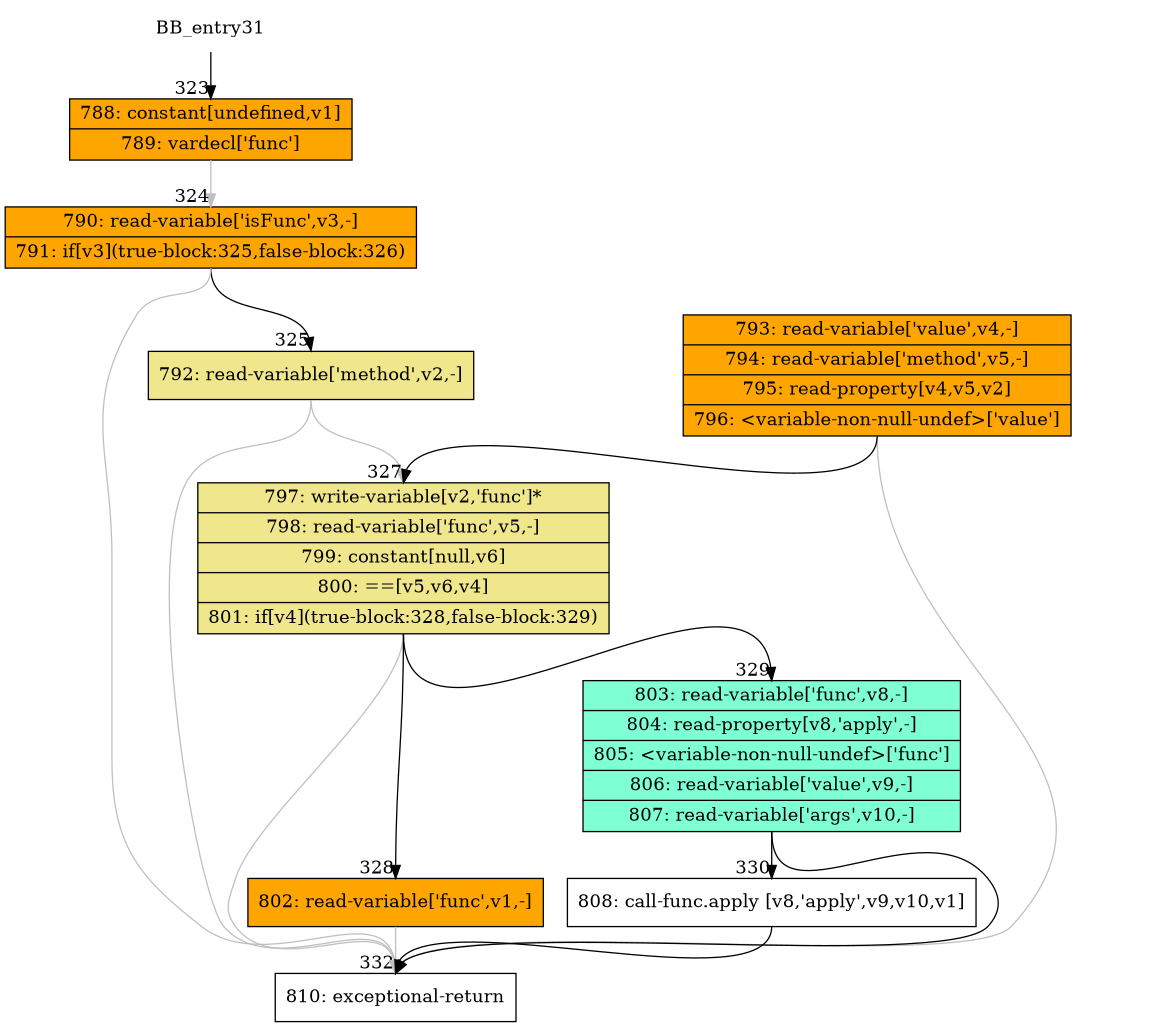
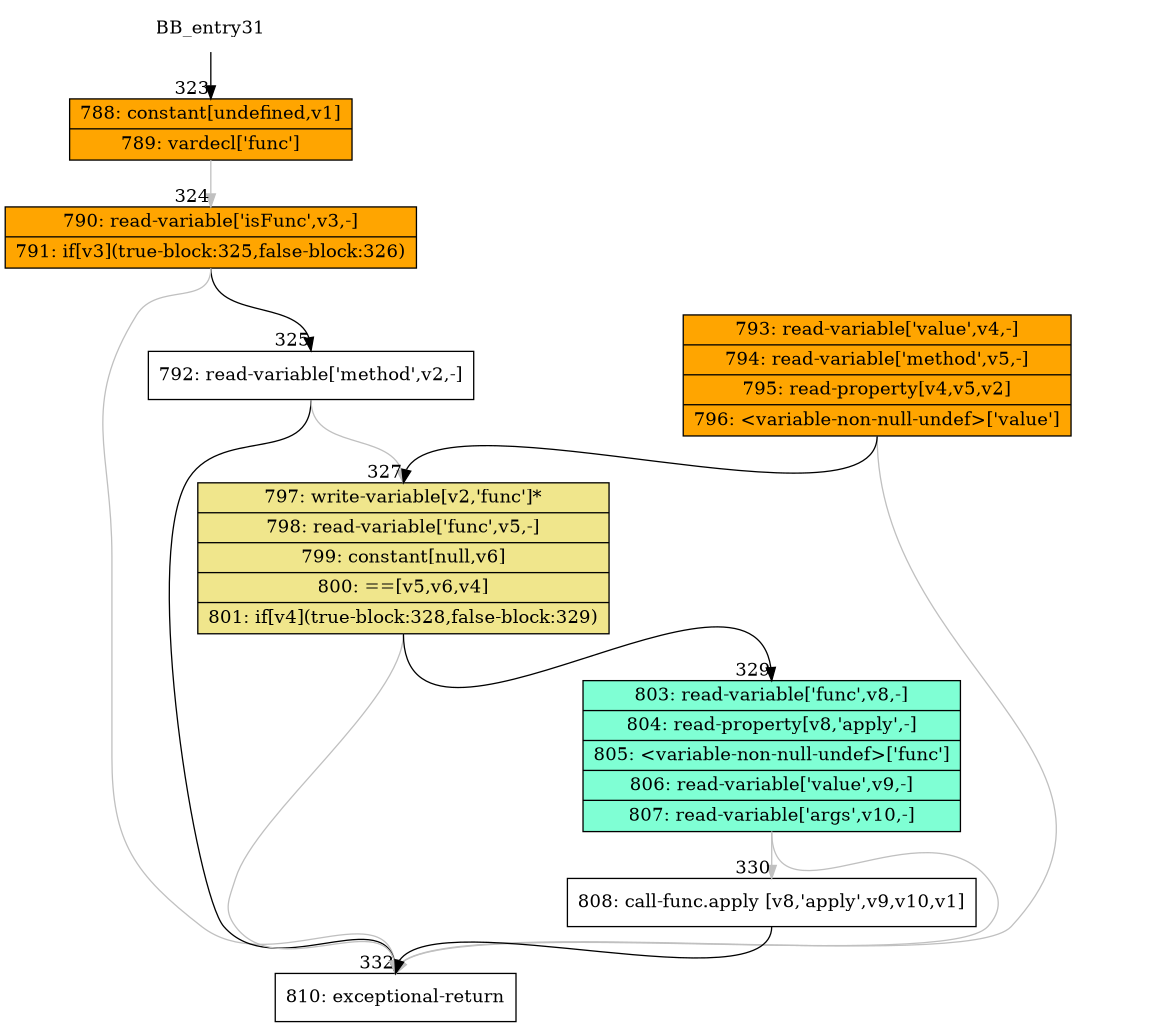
  digraph {
    rankdir=TD
    node [fillcolor=orange shape=record style=filled]
    edge [headport=n tailport=s color=gray]
    BB_entry31 [fillcolor=white shape=none]
    n2 [label="{788: constant[undefined,v1]|789: vardecl['func']}"]
    n3 [label="{790: read-variable['isFunc',v3,-]|791: if[v3](true-block:325,false-block:326)}"]
-   n4 [fillcolor=khaki label="{792: read-variable['method',v2,-]}"]
+   n4 [fillcolor=white label="{792: read-variable['method',v2,-]}"]
    n5 [fillcolor=white label="{810: exceptional-return}"]
    n6 [fillcolor=khaki label="{797: write-variable[v2,'func']*|798: read-variable['func',v5,-]|799: constant[null,v6]|800: ==[v5,v6,v4]|801: if[v4](true-block:328,false-block:329)}"]
    n7 [label="{793: read-variable['value',v4,-]|794: read-variable['method',v5,-]|795: read-property[v4,v5,v2]|796: \<variable-non-null-undef\>['value']}"]
-   n8 [label="{802: read-variable['func',v1,-]}"]
    n9 [fillcolor=aquamarine label="{803: read-variable['func',v8,-]|804: read-property[v8,'apply',-]|805: \<variable-non-null-undef\>['func']|806: read-variable['value',v9,-]|807: read-variable['args',v10,-]}"]
    n10 [fillcolor=white label="{808: call-func.apply [v8,'apply',v9,v10,v1]}"]
    BB_entry31 -> n2 [headlabel="    323" color=""]
    n2 -> n3 [headlabel="      324"]
    n3 -> n4 [headlabel="      325" color=""]
    n3 -> n5 [headlabel="      332"]
-   n4 -> n5
+   n4 -> n5 [color=black]
    n4 -> n6 [headlabel="      327"]
    n6 -> n5
-   n6 -> n8 [headlabel="      328" color=""]
    n6 -> n9 [headlabel="      329" color=""]
    n7 -> n5
    n7 -> n6 [color=""]
-   n8 -> n5
-   n9 -> n5 [color=black]
-   n9 -> n10 [headlabel="      330" color=""]
+   n9 -> n5
+   n9 -> n10 [headlabel="      330"]
    n10 -> n5 [color=black]
  }
